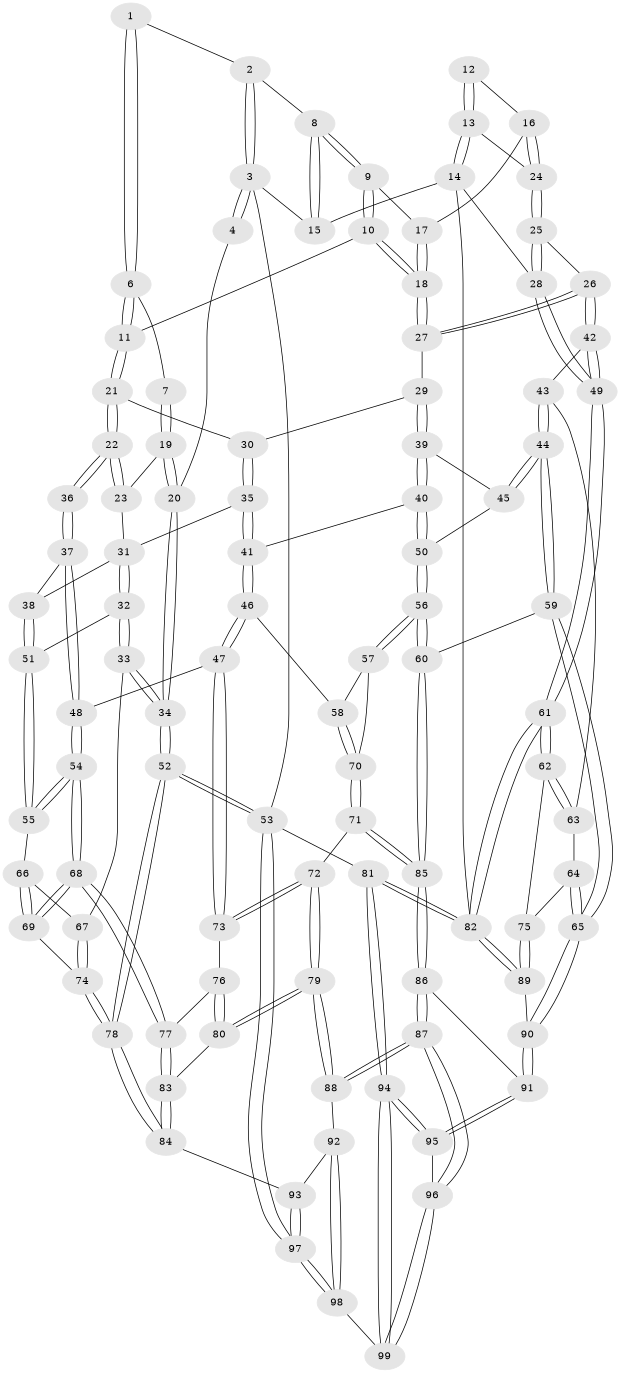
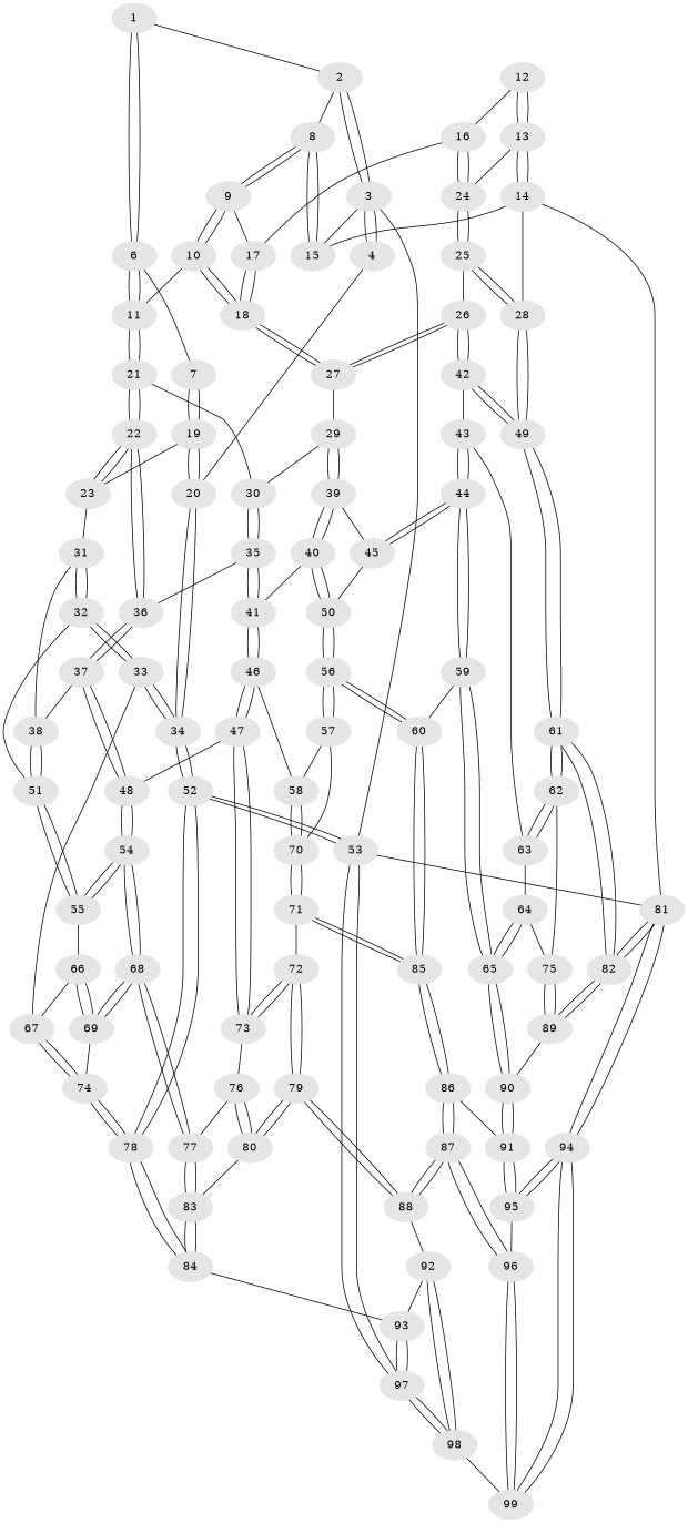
  graph {
    node [color=gray90 style=filled]
    1
    2
    6
    3
    8
    7
    11
    4
    15
    53
    9
    20
    81
    97
    34
    19
    21
    23
    10
    17
    18
    27
    22
    30
    12
    13
    16
    14
    24
    28
    25
    49
    82
    94
    29
    31
    52
    36
    35
    37
    32
    38
    26
    42
    43
    39
    61
    40
    45
    41
    33
    51
    67
    55
    74
    78
    46
    48
    54
    50
    56
    47
    58
    44
    63
    59
    64
    60
    65
    73
    70
    76
    68
    62
    57
    66
    84
    98
    69
    77
    85
    71
    90
    86
    75
    89
    91
    83
    72
    79
    80
    88
    93
    92
    95
    99
    87
    96
    1 -- 2
    1 -- 6
    1 -- 6
    2 -- 3
    2 -- 3
    2 -- 8
    6 -- 7
    6 -- 11
    6 -- 11
    3 -- 4
    3 -- 4
    3 -- 15
    3 -- 53
    8 -- 15
    8 -- 15
    8 -- 9
    8 -- 9
    7 -- 19
    7 -- 19
    11 -- 21
    11 -- 21
    4 -- 20
    53 -- 81
    53 -- 97
    53 -- 97
    9 -- 10
    9 -- 10
    9 -- 17
    20 -- 34
    20 -- 34
    81 -- 82
    81 -- 82
    81 -- 94
    81 -- 94
    97 -- 98
    97 -- 98
    34 -- 52
    34 -- 52
    19 -- 20
    19 -- 20
    19 -- 23
    21 -- 22
    21 -- 22
    21 -- 30
    23 -- 31
    10 -- 11
    10 -- 18
    10 -- 18
    17 -- 18
    17 -- 18
    18 -- 27
    18 -- 27
    27 -- 29
    22 -- 23
    22 -- 23
    22 -- 36
    22 -- 36
    30 -- 35
    30 -- 35
    12 -- 13
    12 -- 13
    12 -- 16
    13 -- 14
    13 -- 14
    13 -- 24
    16 -- 17
    16 -- 24
    16 -- 24
    14 -- 15
-   14 -- 82
+   14 -- 81
    14 -- 28
    24 -- 25
    24 -- 25
    28 -- 49
    28 -- 49
    25 -- 28
    25 -- 28
    25 -- 26
    49 -- 61
    49 -- 61
    82 -- 89
    82 -- 89
    94 -- 95
    94 -- 95
    94 -- 99
    94 -- 99
    29 -- 30
    29 -- 39
    29 -- 39
    31 -- 32
    31 -- 32
    31 -- 38
    52 -- 53
    52 -- 53
    52 -- 78
    52 -- 78
    36 -- 37
    36 -- 37
-   35 -- 31
+   35 -- 36
    35 -- 41
    35 -- 41
    37 -- 38
    37 -- 48
    37 -- 48
    32 -- 33
    32 -- 33
    32 -- 51
    38 -- 51
    38 -- 51
    26 -- 27
    26 -- 27
    26 -- 42
    26 -- 42
    42 -- 49
    42 -- 49
    42 -- 43
    43 -- 44
    43 -- 44
    43 -- 63
    39 -- 40
    39 -- 40
    39 -- 45
    61 -- 82
    61 -- 82
    61 -- 62
    61 -- 62
    40 -- 41
    40 -- 50
    40 -- 50
    45 -- 50
    41 -- 46
    41 -- 46
    33 -- 34
    33 -- 34
    33 -- 67
    51 -- 55
    51 -- 55
    67 -- 74
    67 -- 74
    55 -- 66
    74 -- 78
    74 -- 78
    78 -- 84
    78 -- 84
    46 -- 47
    46 -- 47
    46 -- 58
    48 -- 54
    48 -- 54
    54 -- 55
    54 -- 55
    54 -- 68
    54 -- 68
    50 -- 56
    50 -- 56
    56 -- 60
    56 -- 60
    56 -- 57
    56 -- 57
    47 -- 48
    47 -- 73
    47 -- 73
    58 -- 70
    58 -- 70
    44 -- 45
    44 -- 45
    44 -- 59
    44 -- 59
    63 -- 64
    59 -- 60
    59 -- 65
    59 -- 65
    64 -- 65
    64 -- 65
    64 -- 75
    60 -- 85
    60 -- 85
    65 -- 90
    65 -- 90
    73 -- 76
    70 -- 71
    70 -- 71
    76 -- 77
    76 -- 80
    76 -- 80
    68 -- 69
    68 -- 69
    68 -- 77
    68 -- 77
    62 -- 63
    62 -- 63
    62 -- 75
    57 -- 58
    57 -- 70
    66 -- 67
    66 -- 69
    66 -- 69
    84 -- 93
    98 -- 99
    69 -- 74
    77 -- 83
    77 -- 83
    85 -- 86
    85 -- 86
    71 -- 85
    71 -- 85
    71 -- 72
    90 -- 91
    90 -- 91
    86 -- 91
    86 -- 87
    86 -- 87
    75 -- 89
    75 -- 89
    89 -- 90
    91 -- 95
    91 -- 95
    83 -- 84
    83 -- 84
    72 -- 73
    72 -- 73
    72 -- 79
    72 -- 79
    79 -- 80
    79 -- 80
    79 -- 88
    79 -- 88
    80 -- 83
    88 -- 92
    93 -- 97
    93 -- 97
    92 -- 98
    92 -- 98
    92 -- 93
    95 -- 96
    87 -- 88
    87 -- 88
    87 -- 96
    87 -- 96
    96 -- 99
    96 -- 99
  }
